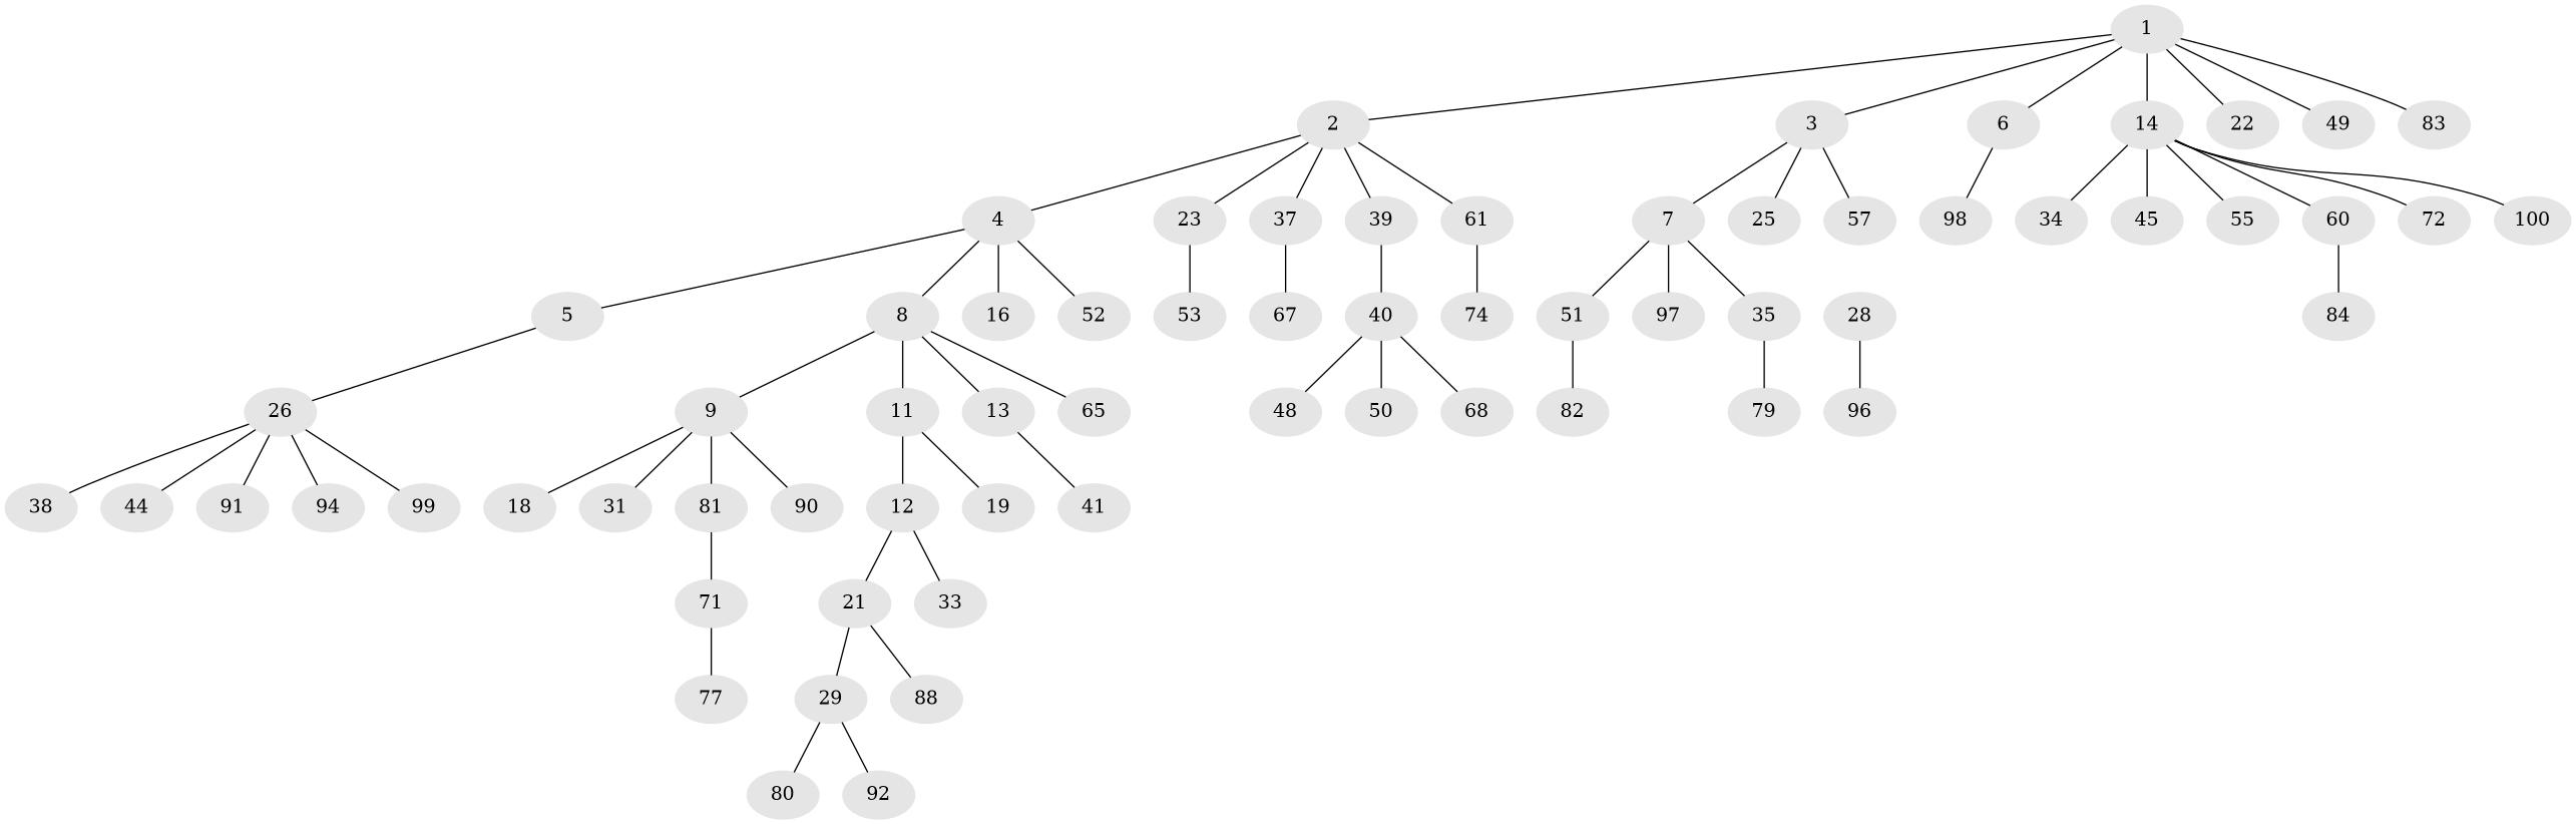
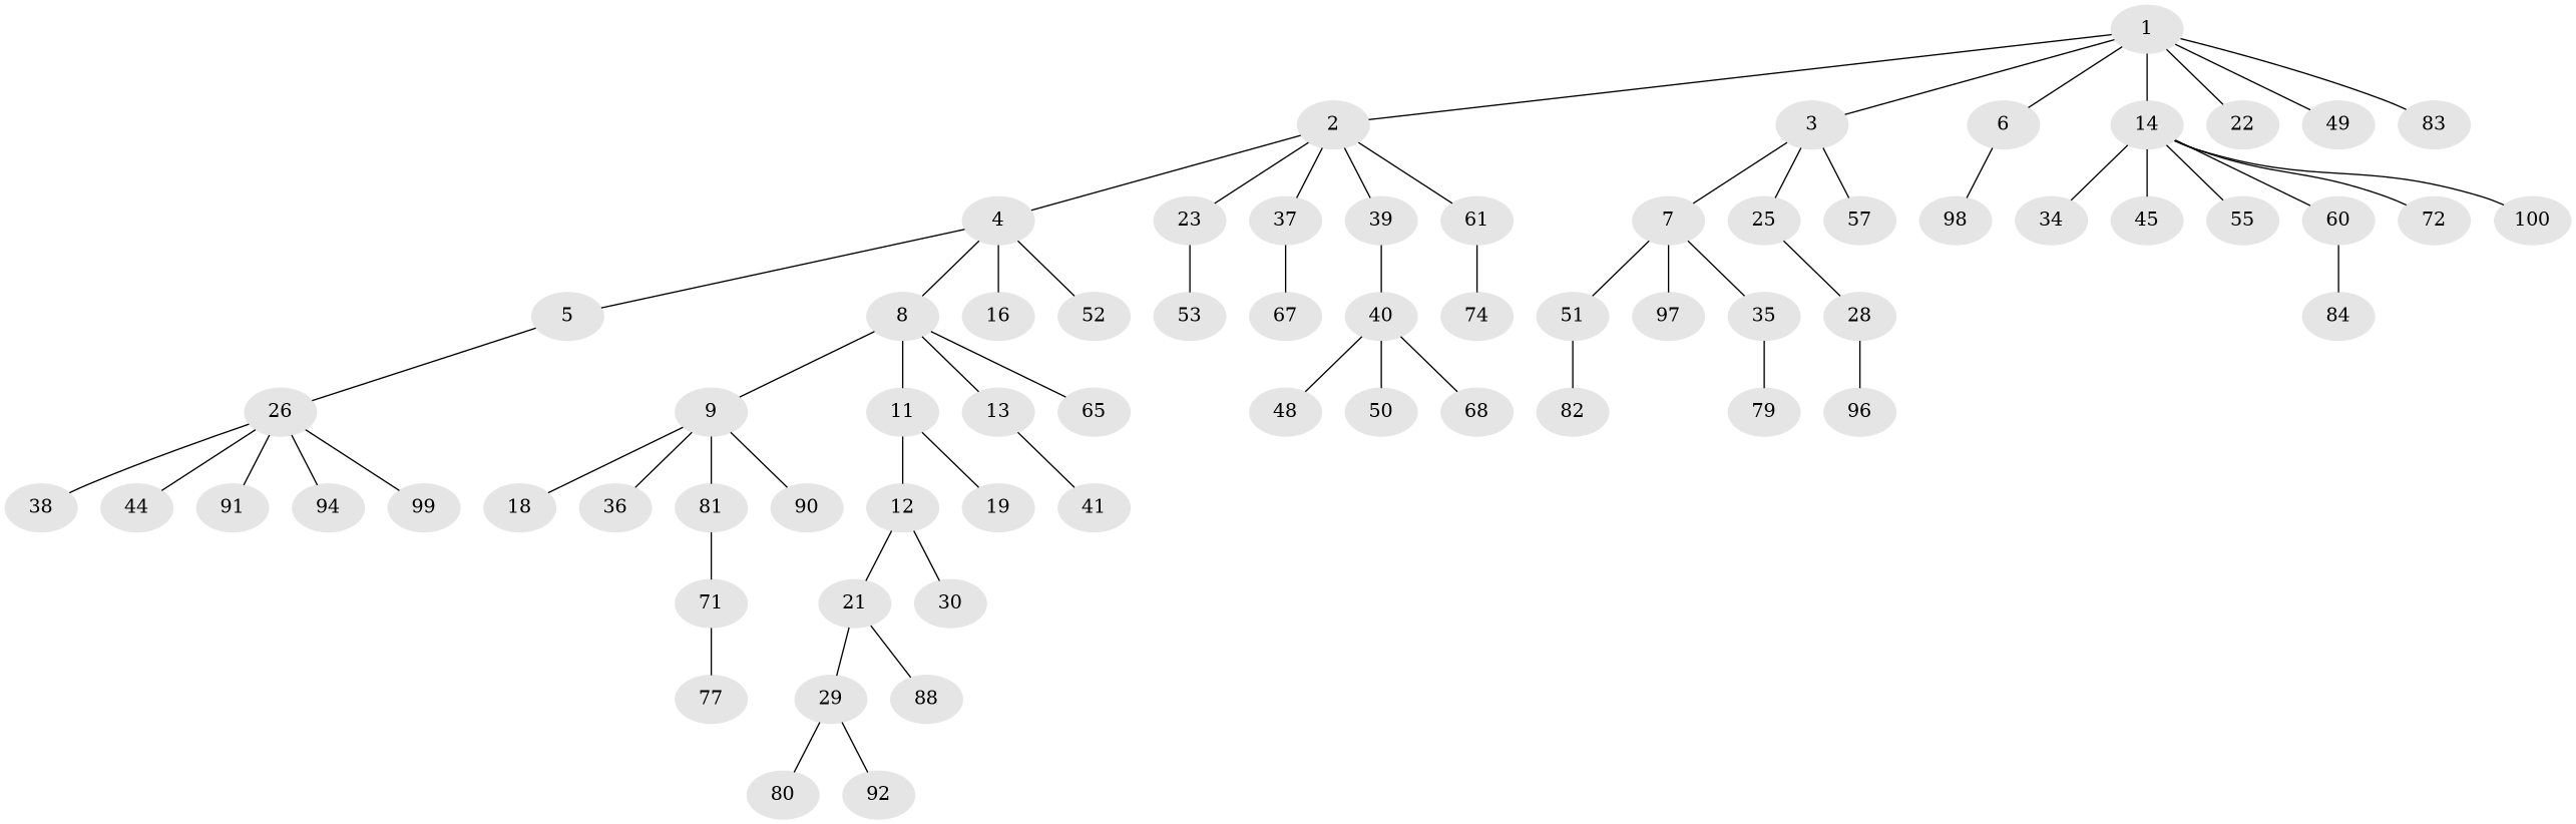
  graph {
    node [color=gray90 style=filled]
    1 [super="+17"]
    2 [super="+15"]
    3 [super="+64"]
    6
    14 [super="+32"]
    22
    49
    83 [super="+85"]
    4 [super="+10"]
    23 [super="+24"]
    37
    39 [super="+86"]
    61 [super="+78"]
    7 [super="+33"]
    25
    57
    98
    34 [super="+46"]
    45
    55 [super="+76"]
    60 [super="+73"]
    72
    100
    5 [super="+42"]
    8 [super="+20"]
    16 [super="+56"]
    52
    53
    67 [super="+75"]
    40 [super="+43"]
    74
    51 [super="+54"]
    97
    35 [super="+70"]
    28 [super="+62"]
    26 [super="+36"]
    9 [super="+63"]
    11 [super="+47"]
    13
    65
    38
    44
    91
    94
    99
    82
    18
-   31
+   31 [label=36]
    81 [super="+93"]
    90
    12 [super="+27"]
    19
    41 [super="+58"]
    71
    77
    21 [super="+59"]
-   30 [super="+87" label=33]
+   30 [super="+87"]
    29 [super="+69"]
    88 [super="+95"]
    84
    80
    92
    96
    79
    48
    50 [super="+66"]
    68 [super="+89"]
    1 -- 2
    1 -- 3
    1 -- 6
    1 -- 14
    1 -- 22
    1 -- 49
    1 -- 83
    2 -- 4
    2 -- 23
    2 -- 37
    2 -- 39
    2 -- 61
    3 -- 7
    3 -- 25
    3 -- 57
    6 -- 98
    14 -- 34
    14 -- 45
    14 -- 55
    14 -- 60
    14 -- 72
    14 -- 100
    4 -- 5
    4 -- 8
    4 -- 16
    4 -- 52
    23 -- 53
    37 -- 67
    39 -- 40
    61 -- 74
    7 -- 51
    7 -- 97
    7 -- 35
+   25 -- 28
    60 -- 84
    5 -- 26
    8 -- 9
    8 -- 11
    8 -- 13
    8 -- 65
    40 -- 48
    40 -- 50
    40 -- 68
    51 -- 82
    35 -- 79
    28 -- 96
    26 -- 38
    26 -- 44
    26 -- 91
    26 -- 94
    26 -- 99
    9 -- 18
    9 -- 31
    9 -- 81
    9 -- 90
    11 -- 12
    11 -- 19
    13 -- 41
    81 -- 71
    12 -- 21
    12 -- 30
    71 -- 77
    21 -- 29
    21 -- 88
    29 -- 80
    29 -- 92
  }
